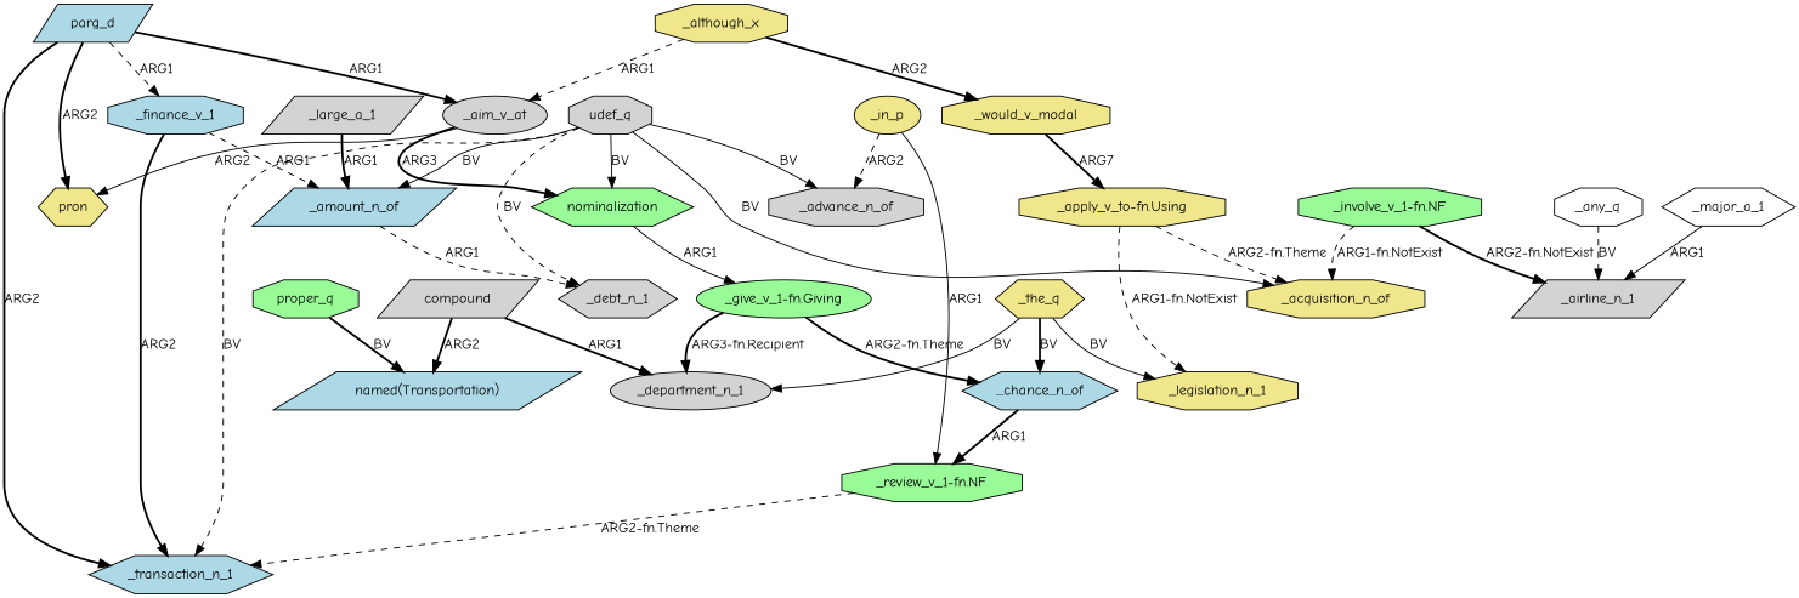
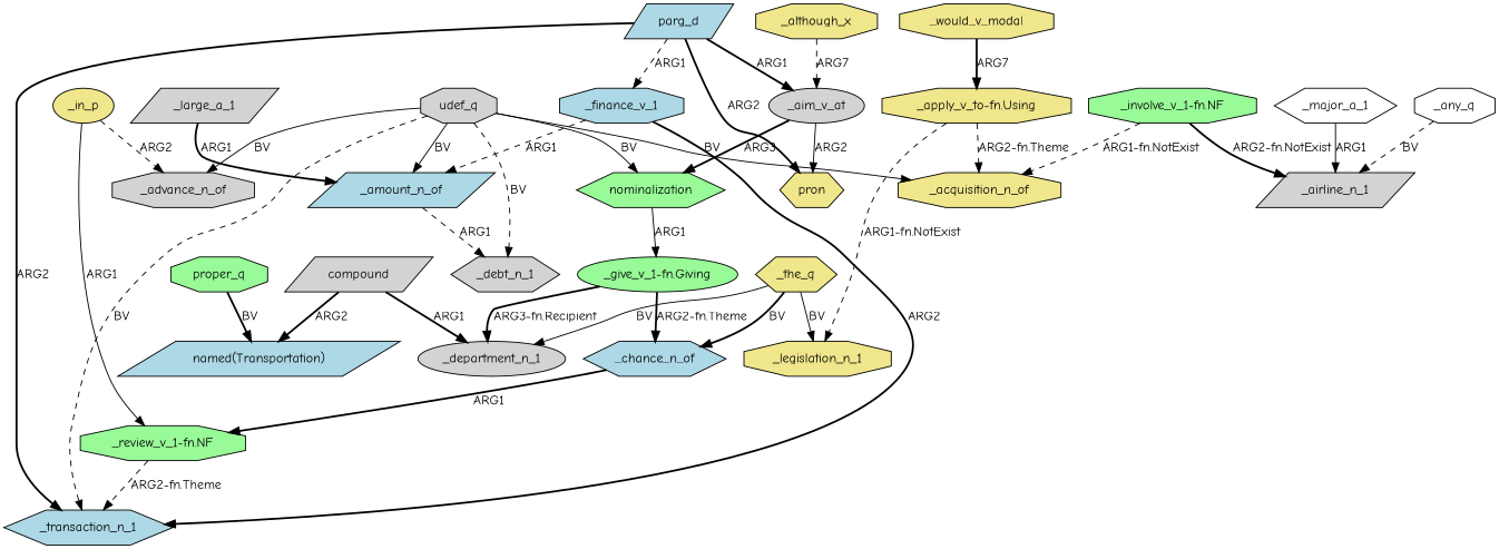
  digraph {
    fontname="Comic Neue"
    node [fillcolor=lightgrey fontname="Comic Neue" shape=octagon style=filled]
    edge [fontname="Comic Neue" style=bold]
    proper_q [fillcolor=palegreen]
    "named(Transportation)" [fillcolor=lightblue shape=parallelogram]
    _major_a_1 [fillcolor=white shape=hexagon]
    _airline_n_1 [shape=parallelogram]
    udef_q
    _advance_n_of
    _amount_n_of [fillcolor=lightblue shape=parallelogram]
    _debt_n_1 [shape=hexagon]
    nominalization [fillcolor=palegreen shape=hexagon]
    _acquisition_n_of [fillcolor=khaki]
    _transaction_n_1 [fillcolor=lightblue shape=hexagon]
    "_give_v_1-fn.Giving" [fillcolor=palegreen shape=ellipse]
    _finance_v_1 [fillcolor=lightblue]
    parg_d [fillcolor=lightblue shape=parallelogram]
    _aim_v_at [shape=ellipse]
    pron [fillcolor=khaki shape=hexagon]
    _although_x [fillcolor=khaki]
    _would_v_modal [fillcolor=khaki]
    "_apply_v_to-fn.Using" [fillcolor=khaki]
    compound [shape=parallelogram]
    _department_n_1 [shape=ellipse]
    _chance_n_of [fillcolor=lightblue shape=hexagon]
    _legislation_n_1 [fillcolor=khaki]
    "_involve_v_1-fn.NF" [fillcolor=palegreen]
    _the_q [fillcolor=khaki shape=hexagon]
    "_review_v_1-fn.NF" [fillcolor=palegreen]
    _any_q [fillcolor=white]
    _in_p [fillcolor=khaki shape=ellipse]
    _large_a_1 [shape=parallelogram]
    proper_q -> "named(Transportation)" [label=BV]
    _major_a_1 -> _airline_n_1 [label=ARG1 style=solid]
    udef_q -> _advance_n_of [label=BV style=solid]
    udef_q -> _amount_n_of [label=BV style=solid]
    udef_q -> _debt_n_1 [label=BV style=dashed]
    udef_q -> nominalization [label=BV style=solid]
    udef_q -> _acquisition_n_of [label=BV style=solid]
    udef_q -> _transaction_n_1 [label=BV style=dashed]
    _amount_n_of -> _debt_n_1 [label=ARG1 style=dashed]
    nominalization -> "_give_v_1-fn.Giving" [label=ARG1 style=solid]
    "_give_v_1-fn.Giving" -> _department_n_1 [label="ARG3-fn.Recipient"]
    "_give_v_1-fn.Giving" -> _chance_n_of [label="ARG2-fn.Theme"]
    _finance_v_1 -> _amount_n_of [label=ARG1 style=dashed]
    _finance_v_1 -> _transaction_n_1 [label=ARG2]
    parg_d -> _transaction_n_1 [label=ARG2]
    parg_d -> _finance_v_1 [label=ARG1 style=dashed]
    parg_d -> _aim_v_at [label=ARG1]
    parg_d -> pron [label=ARG2]
    _aim_v_at -> nominalization [label=ARG3]
    _aim_v_at -> pron [label=ARG2 style=solid]
-   _although_x -> _aim_v_at [label=ARG1 style=dashed]
-   _although_x -> _would_v_modal [label=ARG2]
+   _although_x -> _aim_v_at [label=ARG7 style=dashed]
    _would_v_modal -> "_apply_v_to-fn.Using" [label=ARG7]
    "_apply_v_to-fn.Using" -> _acquisition_n_of [label="ARG2-fn.Theme" style=dashed]
    "_apply_v_to-fn.Using" -> _legislation_n_1 [label="ARG1-fn.NotExist" style=dashed]
    compound -> "named(Transportation)" [label=ARG2]
    compound -> _department_n_1 [label=ARG1]
    _chance_n_of -> "_review_v_1-fn.NF" [label=ARG1]
    "_involve_v_1-fn.NF" -> _airline_n_1 [label="ARG2-fn.NotExist"]
    "_involve_v_1-fn.NF" -> _acquisition_n_of [label="ARG1-fn.NotExist" style=dashed]
    _the_q -> _department_n_1 [label=BV style=solid]
    _the_q -> _chance_n_of [label=BV]
    _the_q -> _legislation_n_1 [label=BV style=solid]
    "_review_v_1-fn.NF" -> _transaction_n_1 [label="ARG2-fn.Theme" style=dashed]
    _any_q -> _airline_n_1 [label=BV style=dashed]
    _in_p -> _advance_n_of [label=ARG2 style=dashed]
    _in_p -> "_review_v_1-fn.NF" [label=ARG1 style=solid]
    _large_a_1 -> _amount_n_of [label=ARG1]
  }
